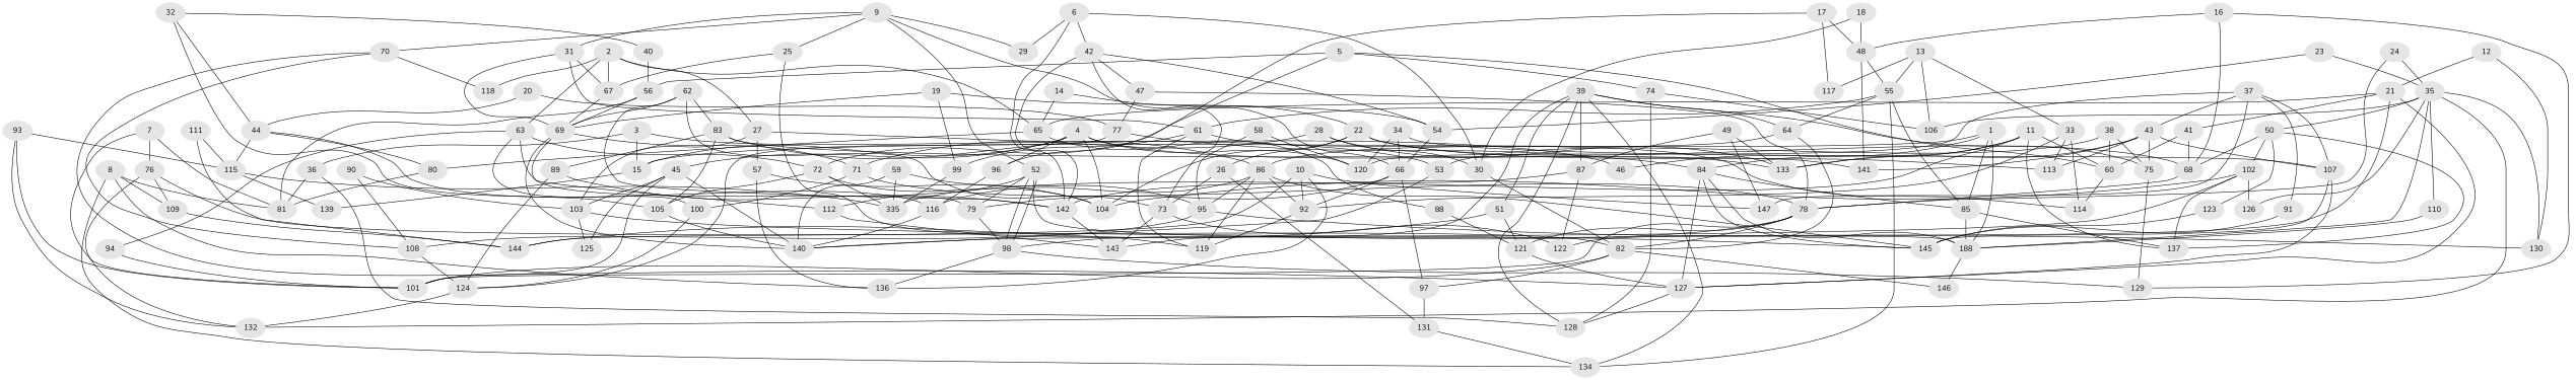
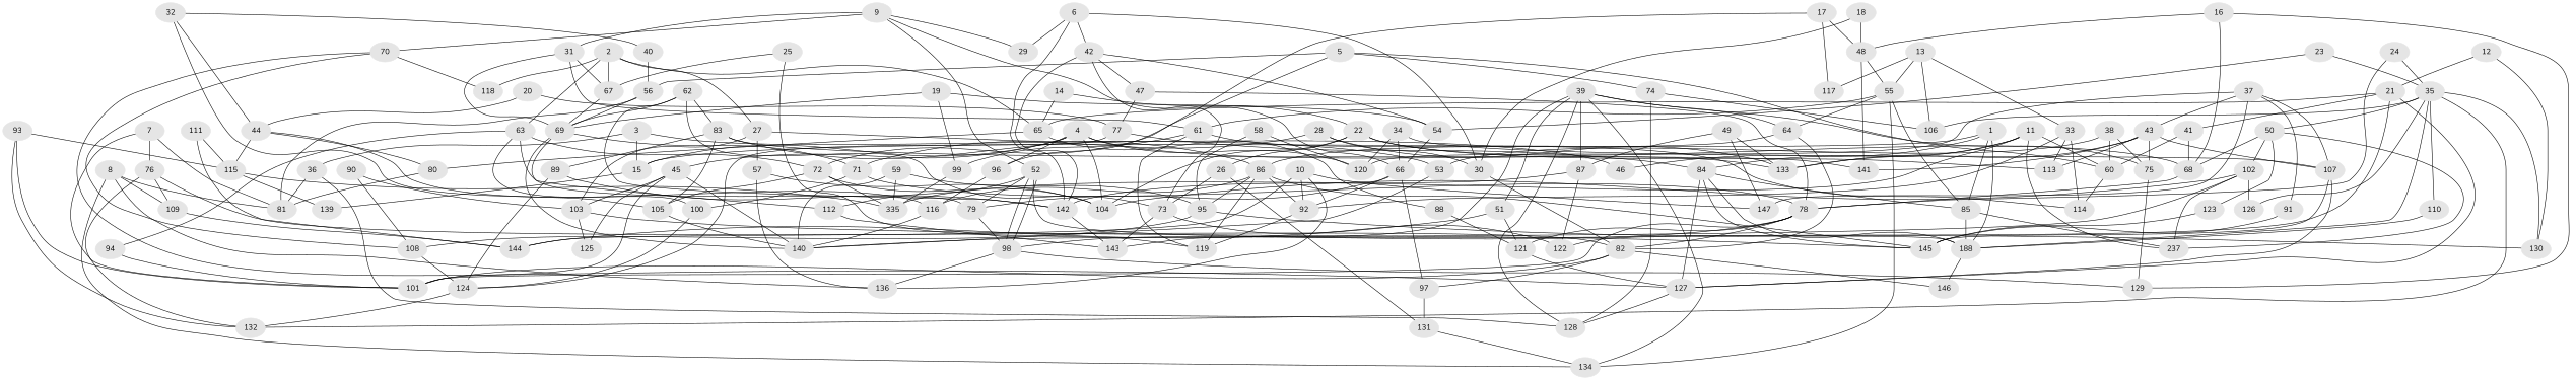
  graph {
    fontname=Nunito
    node [color=gray90 fontname=Nunito style=filled]
    edge [fontname=Nunito]
    1
    15
    46
    85
    n5 [label=188]
    139
-   137
+   137 [label=237]
    146
    2
    27
    63
    65
    67
    118
    57
    103
    72
    79
    94
    100
    80
    88
    69
    3
    36
    53
    81
    128
    140
    4
    45
    96
    104
    120
    133
    101
    125
    116
    5
    56
    60
    74
    114
    105
    n45 [label=335]
    106
    6
    29
    30
    42
    142
    82
    54
    73
    47
    143
    7
    76
    109
    132
    8
    134
    136
    144
    9
    25
    31
    52
    66
    70
    119
    61
    98
    112
    92
    97
    127
    108
    10
    147
    11
    84
    145
    12
    21
    130
    41
    122
    13
    33
    55
    117
    113
    64
    14
    22
    68
    26
    16
    48
    129
    141
    78
    17
    18
    19
    99
    71
    20
    44
    77
    115
    124
    131
    23
    35
    50
    110
    126
    24
    121
    28
    32
    40
    34
    107
    102
    123
    37
    43
    91
    75
    38
    39
    51
    87
    86
    49
    58
    95
    59
    62
    83
    89
    90
    93
    111
    1 -- 15
    1 -- 46
    1 -- 85
    1 -- n5
    15 -- 139
    85 -- n5
    85 -- 137
    n5 -- 146
    2 -- 27
    2 -- 63
    2 -- 65
    2 -- 67
    2 -- 118
    27 -- 46
    27 -- 57
    27 -- 103
    63 -- 72
    63 -- 79
    63 -- 94
    63 -- 100
    65 -- 80
    65 -- 88
    67 -- 69
    57 -- 104
    57 -- 136
    103 -- 125
    103 -- 145
    72 -- 104
    72 -- 105
    72 -- n45
    79 -- 98
    94 -- 101
    100 -- 124
    80 -- 81
    88 -- 121
    69 -- 140
    69 -- 112
    69 -- 71
    3 -- 15
    3 -- 36
    3 -- 53
    36 -- 81
    36 -- 128
    53 -- 140
    4 -- 15
    4 -- 45
    4 -- 96
    4 -- 104
    4 -- 120
    4 -- 133
    45 -- 103
    45 -- 140
    45 -- 101
    45 -- 125
    96 -- 116
    116 -- 140
    5 -- 72
    5 -- 56
    5 -- 60
    5 -- 74
    56 -- 69
    56 -- 81
    60 -- 114
    74 -- 128
    74 -- 106
    105 -- 140
    6 -- 29
    6 -- 30
    6 -- 42
    6 -- 142
    30 -- 82
    42 -- 142
    42 -- 54
    42 -- 73
    42 -- 47
    142 -- 143
    82 -- 146
    82 -- 101
    82 -- 97
    54 -- 66
    73 -- 143
    73 -- 122
    47 -- 78
    47 -- 77
    7 -- 81
    7 -- 101
    7 -- 76
    76 -- 82
    76 -- 109
    76 -- 132
    109 -- 144
    8 -- 81
    8 -- 109
    8 -- 134
    8 -- 136
    9 -- 29
-   9 -- 25
    9 -- 31
    9 -- 52
    9 -- 66
    9 -- 70
    25 -- 67
    25 -- 119
    31 -- 67
    31 -- 69
    31 -- 61
    52 -- n5
    52 -- 79
    52 -- 98
    52 -- 98
    52 -- 112
    66 -- 79
    66 -- 92
    66 -- 97
    70 -- 118
    70 -- 127
    70 -- 108
    61 -- 114
    61 -- 119
    61 -- 99
    98 -- 136
    98 -- 129
    112 -- 143
    92 -- 119
    97 -- 131
    127 -- 128
    108 -- 124
    10 -- 136
    10 -- 144
    10 -- 92
    10 -- 147
    11 -- 137
    11 -- 133
    11 -- 60
    11 -- 142
    11 -- 84
    84 -- 85
    84 -- n5
    84 -- 127
    84 -- 145
    12 -- 21
    12 -- 130
    21 -- 65
    21 -- 127
    21 -- 41
    21 -- 122
    41 -- 60
    41 -- 68
    13 -- 106
    13 -- 33
    13 -- 55
    13 -- 117
    33 -- 114
    33 -- 92
    33 -- 113
    55 -- 85
    55 -- 134
    55 -- 61
    55 -- 64
    64 -- 82
    64 -- 86
    14 -- 65
    14 -- 22
    22 -- 104
    22 -- 113
    22 -- 68
    22 -- 26
    68 -- 78
    26 -- 73
    26 -- 131
    16 -- 68
    16 -- 48
    16 -- 129
    48 -- 55
    48 -- 141
    78 -- 101
    78 -- 82
    78 -- 98
    78 -- 121
    17 -- 96
    17 -- 117
    17 -- 48
    18 -- 30
    18 -- 48
    19 -- 69
    19 -- 54
    19 -- 99
    99 -- n45
    71 -- 100
    71 -- 78
    20 -- 44
    20 -- 77
    44 -- 80
    44 -- 116
    44 -- 115
    77 -- 84
    77 -- 124
    115 -- 139
    115 -- n45
    124 -- 132
    131 -- 134
    23 -- 54
    23 -- 35
    35 -- n5
    35 -- 106
    35 -- 132
    35 -- 130
    35 -- 50
    35 -- 110
    35 -- 126
    50 -- 137
    50 -- 68
    50 -- 102
    50 -- 123
    110 -- n5
    24 -- 78
    24 -- 35
    121 -- 127
    28 -- 133
    28 -- 30
    28 -- 71
    32 -- 105
    32 -- 44
    32 -- 40
    40 -- 56
    34 -- 120
    34 -- 66
    34 -- 107
    107 -- 127
    107 -- 145
    102 -- 137
    102 -- 140
    102 -- 104
    102 -- 126
    123 -- 145
    37 -- 120
    37 -- 147
    37 -- 107
    37 -- 43
    37 -- 91
    43 -- 133
    43 -- 113
    43 -- 141
    43 -- 107
    43 -- 75
    91 -- 145
    75 -- 129
    38 -- 53
    38 -- 60
    38 -- 75
    39 -- 128
    39 -- 143
    39 -- 134
    39 -- 64
    39 -- 75
    39 -- 51
    39 -- 87
    51 -- 144
    51 -- 121
    87 -- n45
    87 -- 122
    86 -- 116
    86 -- 119
    86 -- 92
    86 -- 145
    86 -- 95
    49 -- 133
    49 -- 147
    49 -- 87
    58 -- 120
    58 -- 95
    95 -- 108
    95 -- 130
    59 -- 140
    59 -- n45
    59 -- 95
    62 -- 69
    62 -- 142
    62 -- 73
    62 -- 83
    83 -- 105
    83 -- 141
    83 -- 86
    83 -- 89
    89 -- 142
    89 -- 124
    90 -- 103
    90 -- 108
    93 -- 101
    93 -- 132
    93 -- 115
    111 -- 144
    111 -- 115
  }
